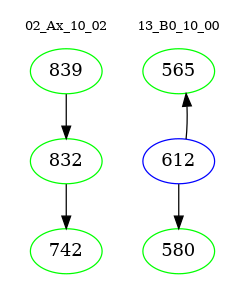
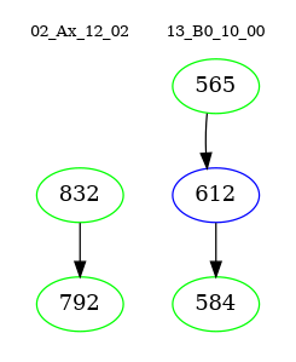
  digraph {
    node [color=green]
    edge [color=black]
-   n1 [label=839]
    n2 [label=832]
-   n3 [label=742]
+   n3 [label=792]
    n4 [label=565]
    n5 [color=blue label=612]
-   n6 [label=580]
+   n6 [label=584]
    subgraph cluster_1 {
      color=white
      fontsize=10
-     label="02_Ax_10_02"
-     n1
+     label="02_Ax_12_02"
      n2
      n3
    }
    subgraph cluster_2 {
      color=white
      fontsize=10
      label="13_B0_10_00"
      n4
      n5
      n6
    }
-   n1 -> n2
    n2 -> n3
-   n5 -> n4
+   n4 -> n5
    n5 -> n6
  }
